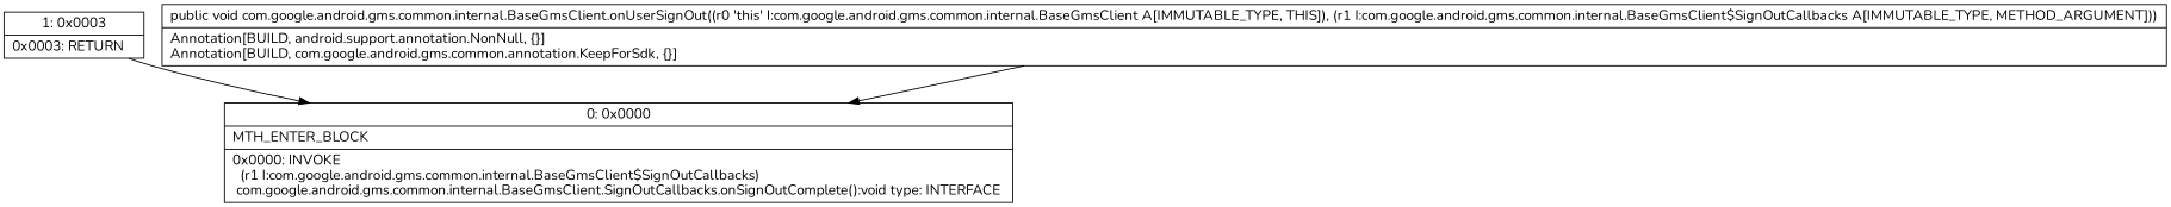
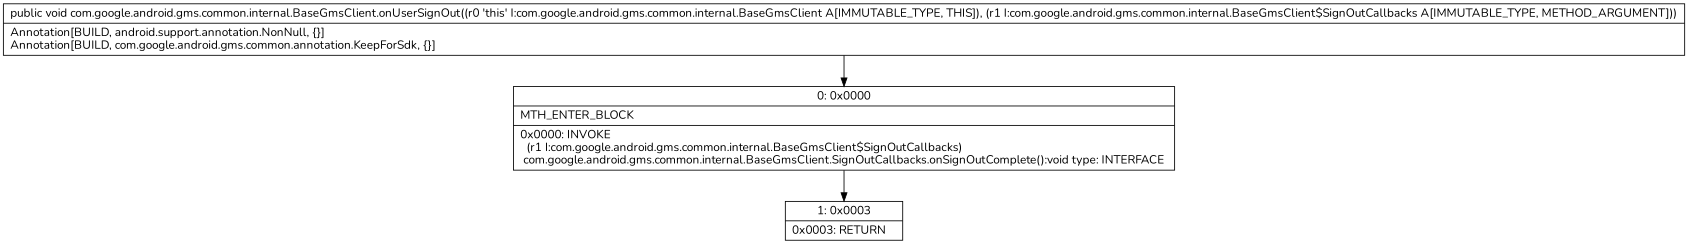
  digraph {
    fontname=Nunito
    node [shape=record fontname=Nunito]
    edge [fontname=Nunito]
    n1 [label="{0\:\ 0x0000|MTH_ENTER_BLOCK\l|0x0000: INVOKE  \l  (r1 I:com.google.android.gms.common.internal.BaseGmsClient$SignOutCallbacks)\l com.google.android.gms.common.internal.BaseGmsClient.SignOutCallbacks.onSignOutComplete():void type: INTERFACE \l}"]
    n2 [label="{1\:\ 0x0003|0x0003: RETURN   \l}"]
    n3 [label="{public void com.google.android.gms.common.internal.BaseGmsClient.onUserSignOut((r0 'this' I:com.google.android.gms.common.internal.BaseGmsClient A[IMMUTABLE_TYPE, THIS]), (r1 I:com.google.android.gms.common.internal.BaseGmsClient$SignOutCallbacks A[IMMUTABLE_TYPE, METHOD_ARGUMENT]))  | Annotation[BUILD, android.support.annotation.NonNull, \{\}]\lAnnotation[BUILD, com.google.android.gms.common.annotation.KeepForSdk, \{\}]\l}"]
-   n2 -> n1
+   n1 -> n2
    n3 -> n1
  }
